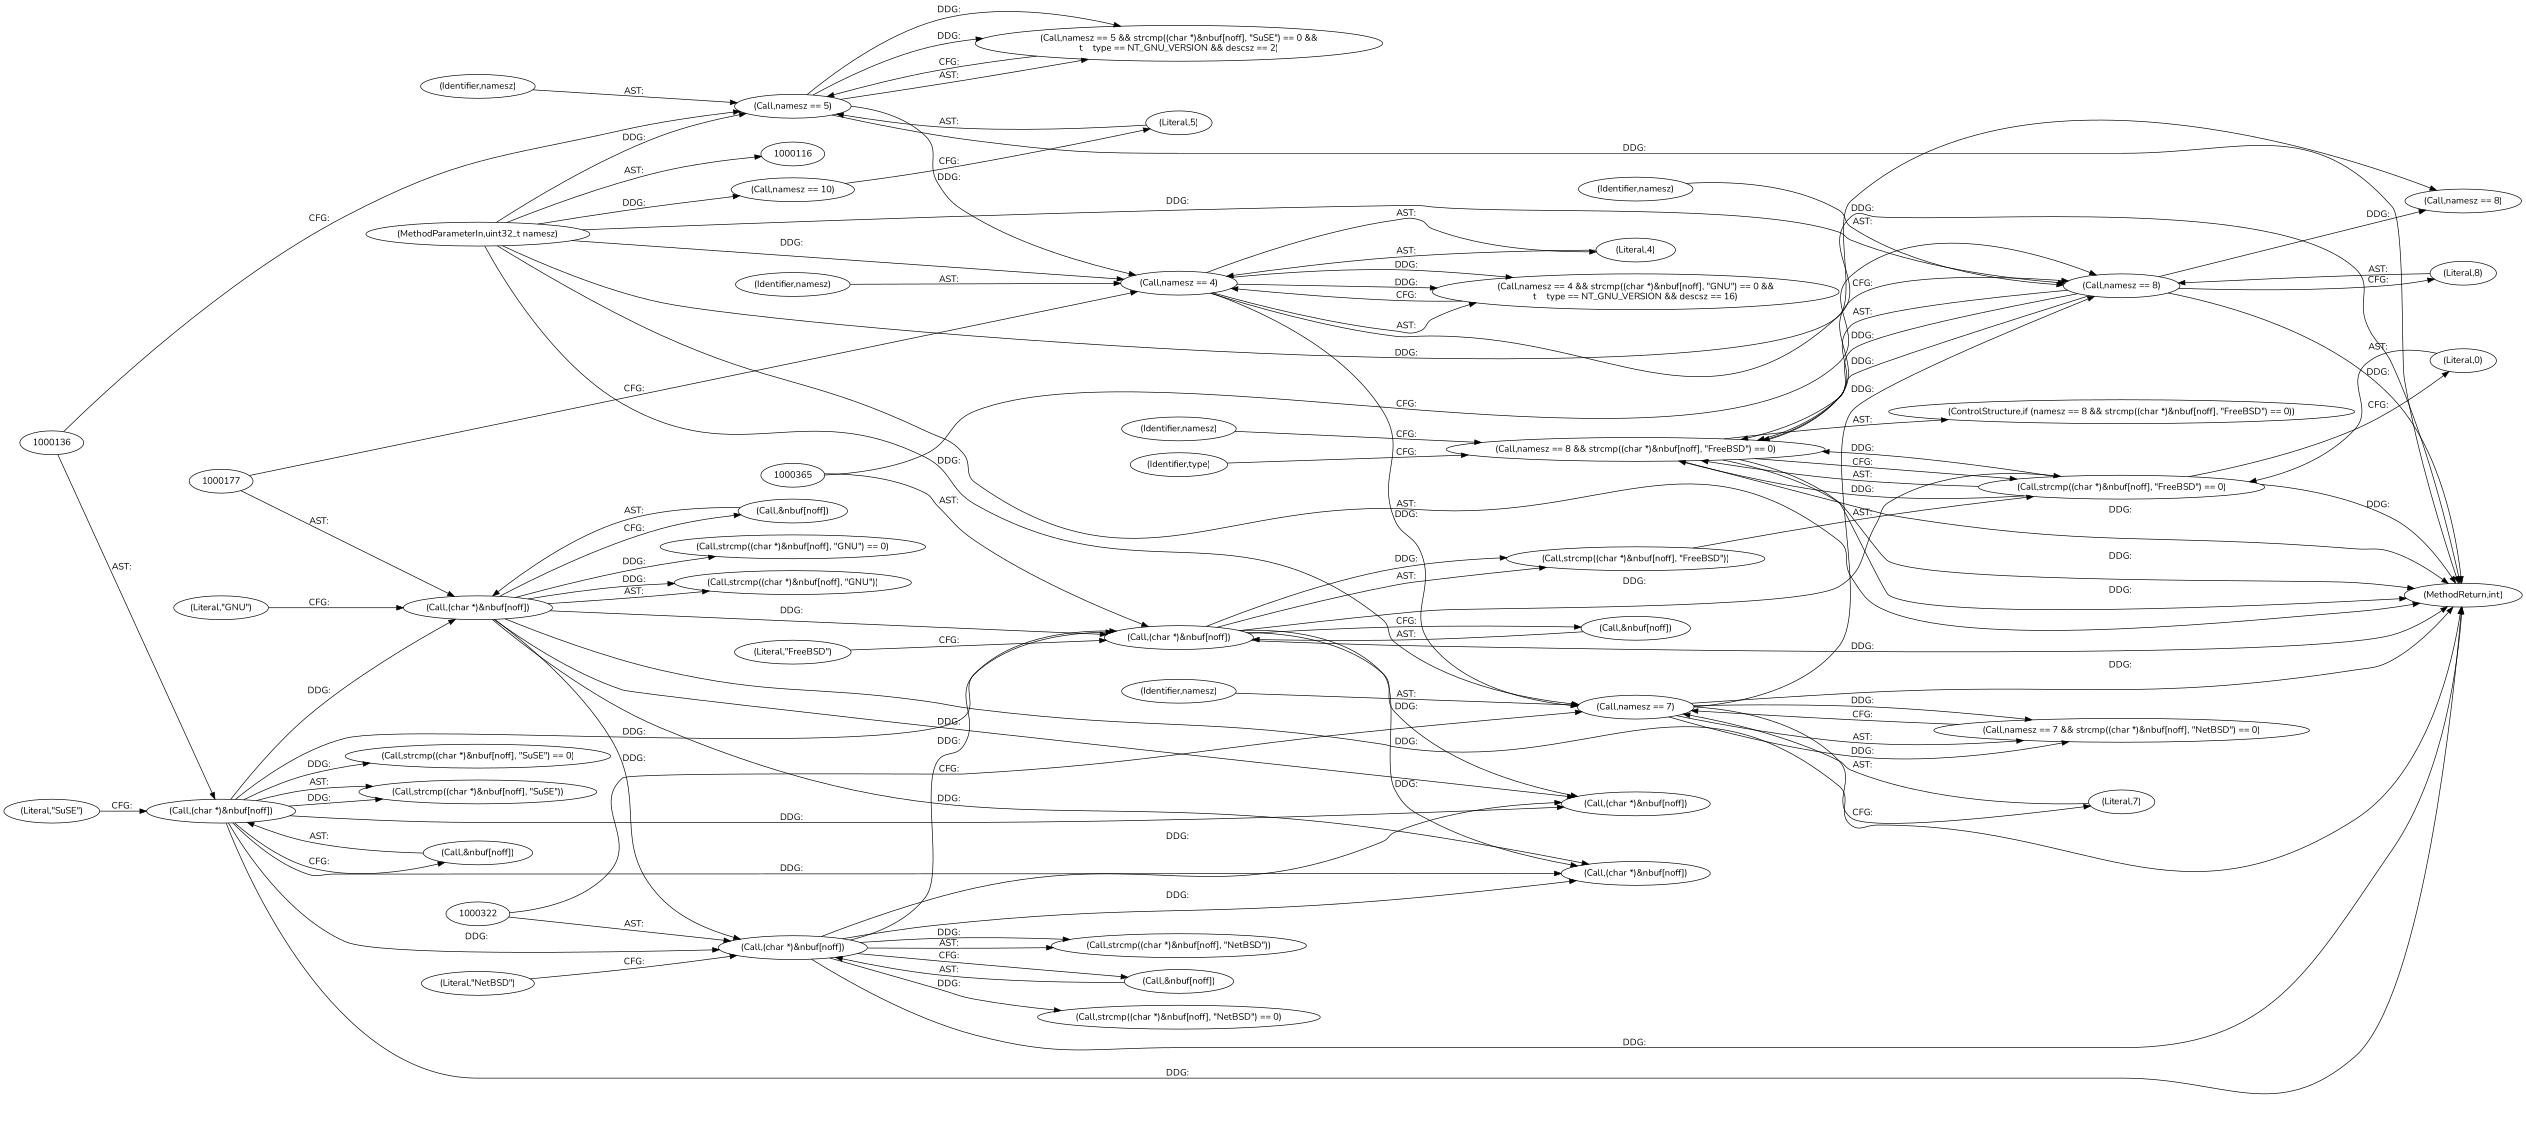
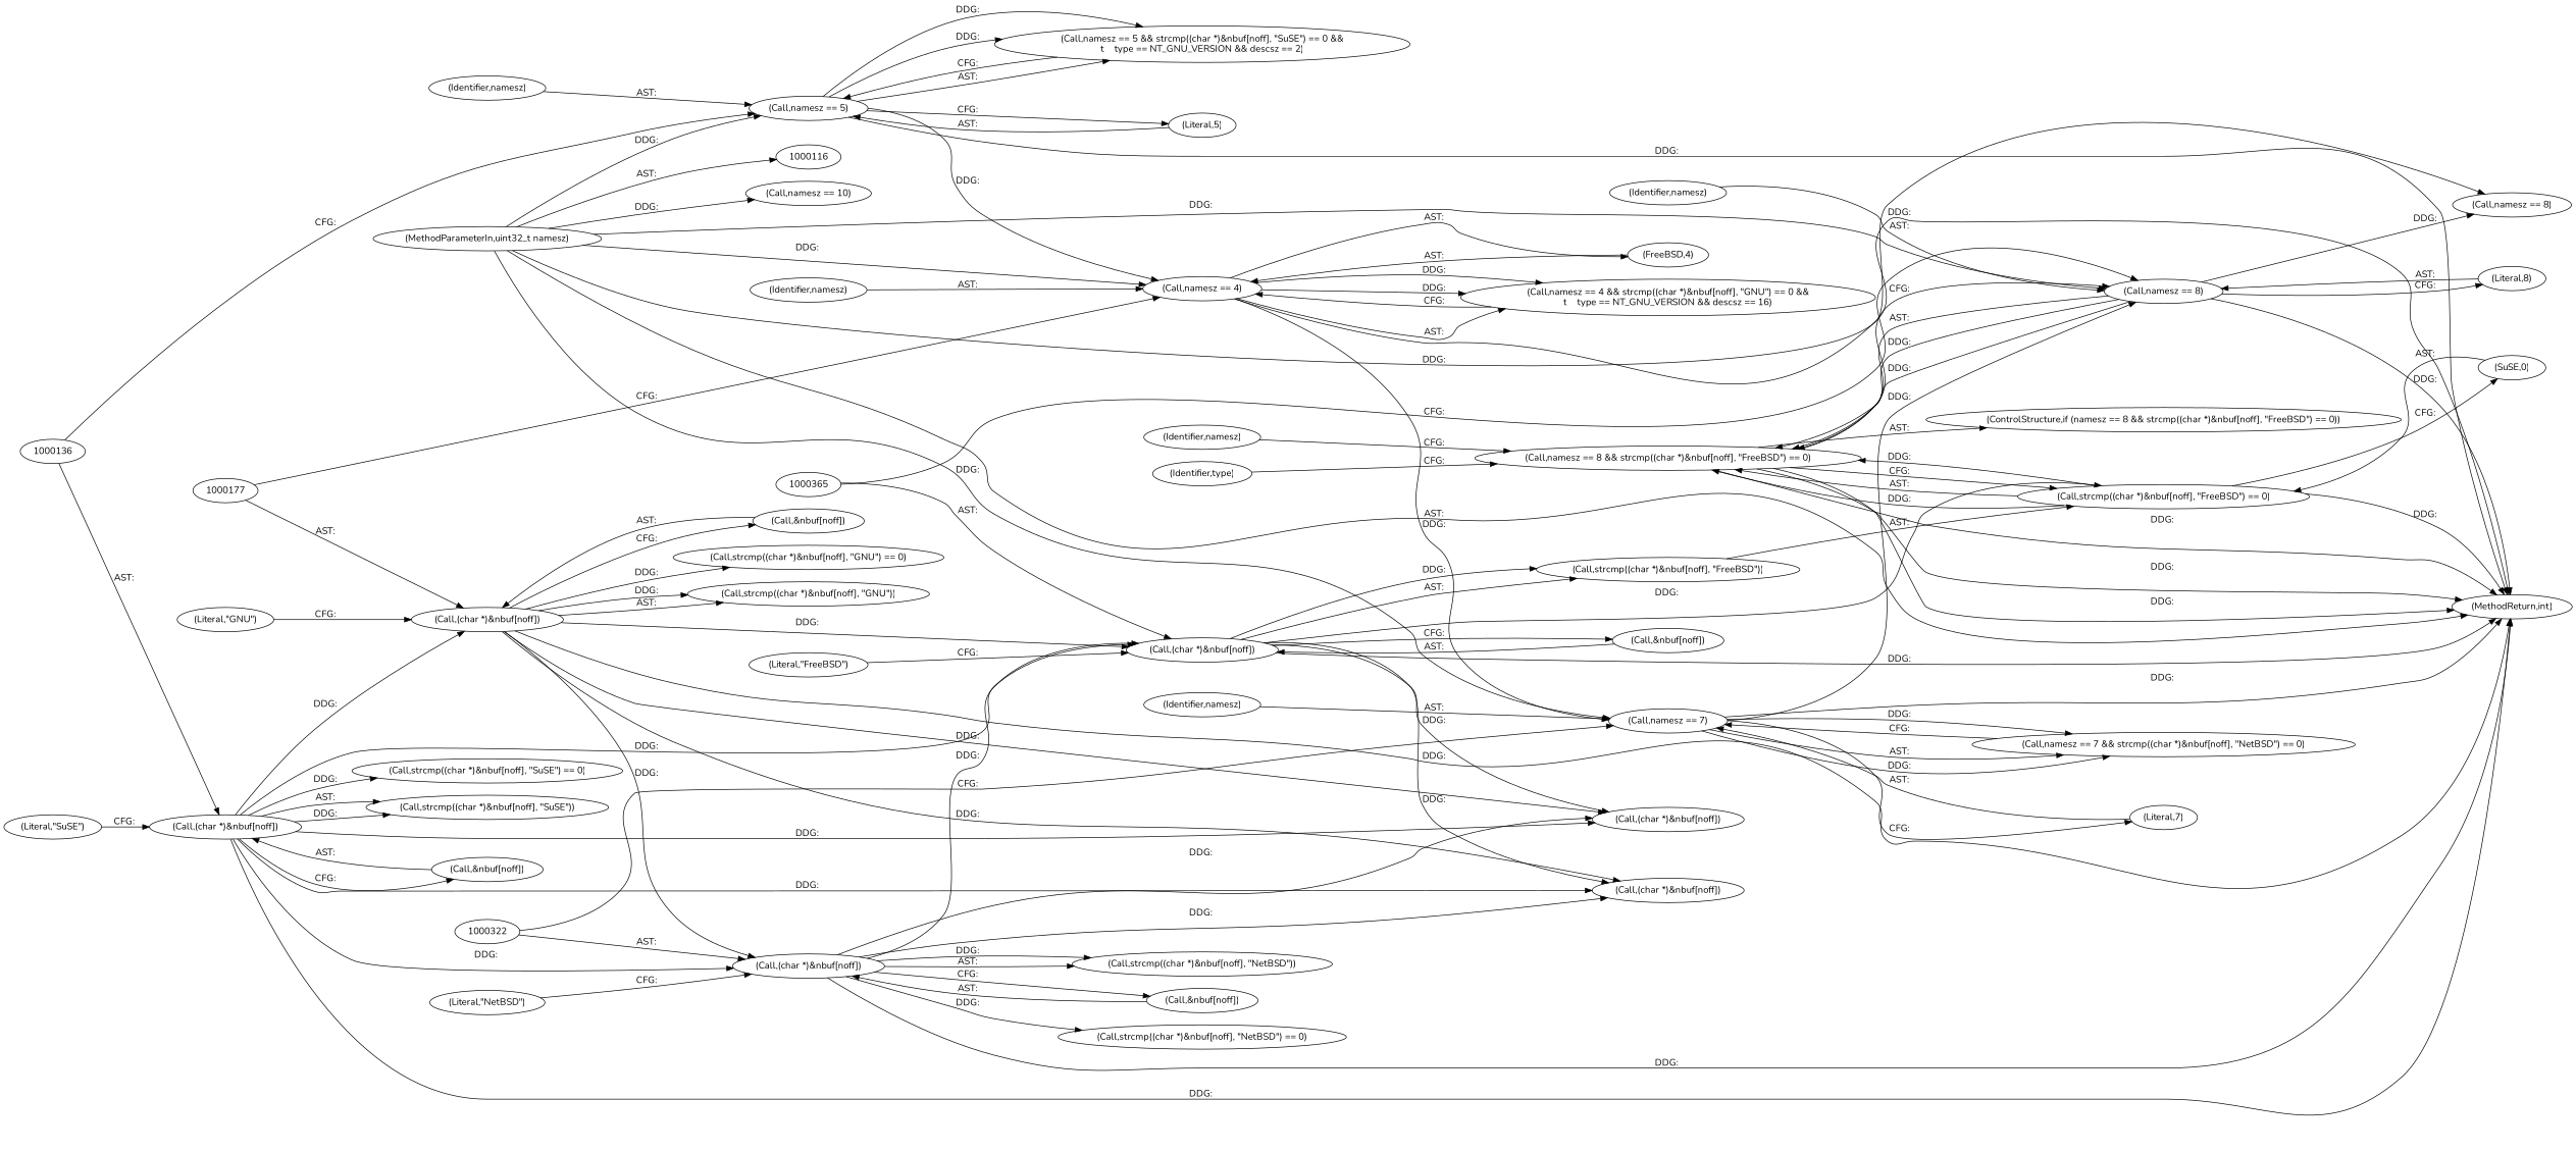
  digraph {
    fontname=Nunito
    rankdir=LR
    node [fontname=Nunito]
    edge [fontname=Nunito]
    n1 [label="(Call,namesz == 8 && strcmp((char *)&nbuf[noff], \"FreeBSD\") == 0)"]
    n2 [label="(Call,namesz == 8)"]
    n3 [label="(Call,strcmp((char *)&nbuf[noff], \"FreeBSD\") == 0)"]
    n4 [label="(MethodReturn,int)"]
    n5 [label="(ControlStructure,if (namesz == 8 && strcmp((char *)&nbuf[noff], \"FreeBSD\") == 0))"]
    n6 [label="(Literal,8)"]
    n7 [label="(Call,namesz == 8)"]
-   n8 [label="(Literal,0)"]
+   n8 [label="(SuSE,0)"]
    n9 [label="(Call,namesz == 7)"]
    n10 [label="(Call,namesz == 7 && strcmp((char *)&nbuf[noff], \"NetBSD\") == 0)"]
    n11 [label="(Literal,7)"]
    n12 [label="(Call,namesz == 4)"]
    n13 [label="(Call,namesz == 4 && strcmp((char *)&nbuf[noff], \"GNU\") == 0 &&\n\t    type == NT_GNU_VERSION && descsz == 16)"]
-   n14 [label="(Literal,4)"]
+   n14 [label="(FreeBSD,4)"]
    n15 [label="(Call,namesz == 5)"]
    n16 [label="(Call,namesz == 5 && strcmp((char *)&nbuf[noff], \"SuSE\") == 0 &&\n\t    type == NT_GNU_VERSION && descsz == 2)"]
    n17 [label="(Literal,5)"]
    n18 [label="(MethodParameterIn,uint32_t namesz)"]
    n19 [label="(Call,namesz == 10)"]
    1000116
    n21 [label="(Call,(char *)&nbuf[noff])"]
    n22 [label="(Call,(char *)&nbuf[noff])"]
    n23 [label="(Call,(char *)&nbuf[noff])"]
    n24 [label="(Call,strcmp((char *)&nbuf[noff], \"FreeBSD\"))"]
    n25 [label="(Call,&nbuf[noff])"]
    n26 [label="(Call,(char *)&nbuf[noff])"]
    n27 [label="(Call,(char *)&nbuf[noff])"]
    n28 [label="(Call,strcmp((char *)&nbuf[noff], \"GNU\"))"]
    n29 [label="(Call,&nbuf[noff])"]
    n30 [label="(Call,strcmp((char *)&nbuf[noff], \"GNU\") == 0)"]
    n31 [label="(Call,strcmp((char *)&nbuf[noff], \"NetBSD\") == 0)"]
    n32 [label="(Call,&nbuf[noff])"]
    n33 [label="(Call,strcmp((char *)&nbuf[noff], \"NetBSD\"))"]
    n34 [label="(Call,(char *)&nbuf[noff])"]
    n35 [label="(Call,&nbuf[noff])"]
    n36 [label="(Call,strcmp((char *)&nbuf[noff], \"SuSE\") == 0)"]
    n37 [label="(Call,strcmp((char *)&nbuf[noff], \"SuSE\"))"]
    n38 [label="(Literal,\"NetBSD\")"]
    n39 [label="(Literal,\"GNU\")"]
    n40 [label="(Identifier,namesz)"]
    n41 [label="(Identifier,namesz)"]
    n42 [label="(Identifier,type)"]
    n43 [label="(Literal,\"SuSE\")"]
    n44 [label="(Identifier,namesz)"]
    n45 [label="(Identifier,namesz)"]
    n46 [label="(Literal,\"FreeBSD\")"]
    n47 [label="(Identifier,namesz)"]
    n48 [label=1000365]
    1000322
    1000177
    1000136
    n1 -> n2 [label="CFG: "]
    n1 -> n3 [label="CFG: "]
    n1 -> n4 [label="DDG: "]
    n1 -> n4 [label="DDG: "]
    n1 -> n4 [label="DDG: "]
    n1 -> n5 [label="AST: "]
    n2 -> n1 [label="AST: "]
    n2 -> n1 [label="DDG: "]
    n2 -> n1 [label="DDG: "]
    n2 -> n4 [label="DDG: "]
    n2 -> n6 [label="CFG: "]
    n2 -> n7 [label="DDG: "]
    n3 -> n1 [label="AST: "]
    n3 -> n1 [label="DDG: "]
    n3 -> n1 [label="DDG: "]
    n3 -> n4 [label="DDG: "]
    n3 -> n8 [label="CFG: "]
    n6 -> n2 [label="AST: "]
    n8 -> n3 [label="AST: "]
    n9 -> n2 [label="DDG: "]
    n9 -> n4 [label="DDG: "]
    n9 -> n10 [label="AST: "]
    n9 -> n10 [label="DDG: "]
    n9 -> n10 [label="DDG: "]
    n9 -> n11 [label="CFG: "]
    n10 -> n9 [label="CFG: "]
    n11 -> n9 [label="AST: "]
    n12 -> n4 [label="DDG: "]
    n12 -> n9 [label="DDG: "]
    n12 -> n13 [label="AST: "]
    n12 -> n13 [label="DDG: "]
    n12 -> n13 [label="DDG: "]
    n12 -> n14 [label="AST: "]
    n13 -> n12 [label="CFG: "]
    n14 -> n12 [label="AST: "]
    n15 -> n4 [label="DDG: "]
    n15 -> n12 [label="DDG: "]
    n15 -> n16 [label="AST: "]
    n15 -> n16 [label="DDG: "]
    n15 -> n16 [label="DDG: "]
-   n19 -> n17 [label="CFG: "]
+   n15 -> n17 [label="CFG: "]
    n16 -> n15 [label="CFG: "]
    n17 -> n15 [label="AST: "]
    n18 -> n2 [label="DDG: "]
    n18 -> n4 [label="AST: "]
    n18 -> n7 [label="DDG: "]
    n18 -> n9 [label="DDG: "]
    n18 -> n12 [label="DDG: "]
    n18 -> n15 [label="DDG: "]
    n18 -> n19 [label="DDG: "]
    n18 -> 1000116 [label="AST: "]
    n21 -> n3 [label="DDG: "]
    n21 -> n4 [label="DDG: "]
    n21 -> n22 [label="DDG: "]
    n21 -> n23 [label="DDG: "]
    n21 -> n24 [label="AST: "]
    n21 -> n24 [label="DDG: "]
    n21 -> n25 [label="CFG: "]
    n24 -> n3 [label="AST: "]
    n25 -> n21 [label="AST: "]
    n26 -> n4 [label="DDG: "]
    n26 -> n21 [label="DDG: "]
    n26 -> n22 [label="DDG: "]
    n26 -> n23 [label="DDG: "]
    n26 -> n27 [label="DDG: "]
    n26 -> n28 [label="AST: "]
    n26 -> n28 [label="DDG: "]
    n26 -> n29 [label="CFG: "]
    n26 -> n30 [label="DDG: "]
    n27 -> n4 [label="DDG: "]
    n27 -> n21 [label="DDG: "]
    n27 -> n22 [label="DDG: "]
    n27 -> n23 [label="DDG: "]
    n27 -> n31 [label="DDG: "]
    n27 -> n32 [label="CFG: "]
    n27 -> n33 [label="AST: "]
    n27 -> n33 [label="DDG: "]
    n29 -> n26 [label="AST: "]
    n32 -> n27 [label="AST: "]
    n34 -> n4 [label="DDG: "]
    n34 -> n21 [label="DDG: "]
    n34 -> n22 [label="DDG: "]
    n34 -> n23 [label="DDG: "]
    n34 -> n26 [label="DDG: "]
    n34 -> n27 [label="DDG: "]
    n34 -> n35 [label="CFG: "]
    n34 -> n36 [label="DDG: "]
    n34 -> n37 [label="AST: "]
    n34 -> n37 [label="DDG: "]
    n35 -> n34 [label="AST: "]
    n38 -> n27 [label="CFG: "]
    n39 -> n26 [label="CFG: "]
    n40 -> n2 [label="AST: "]
    n41 -> n15 [label="AST: "]
    n42 -> n1 [label="CFG: "]
    n43 -> n34 [label="CFG: "]
    n44 -> n12 [label="AST: "]
    n45 -> n1 [label="CFG: "]
    n46 -> n21 [label="CFG: "]
    n47 -> n9 [label="AST: "]
    n48 -> n2 [label="CFG: "]
    n48 -> n21 [label="AST: "]
    1000322 -> n9 [label="CFG: "]
    1000322 -> n27 [label="AST: "]
    1000177 -> n12 [label="CFG: "]
    1000177 -> n26 [label="AST: "]
    1000136 -> n15 [label="CFG: "]
    1000136 -> n34 [label="AST: "]
  }
